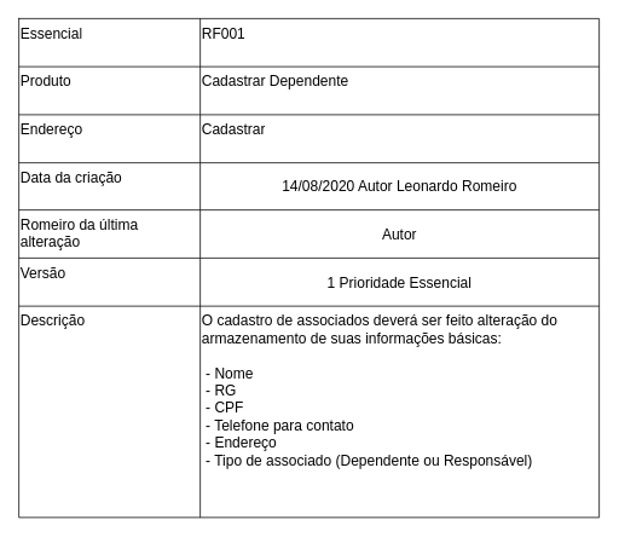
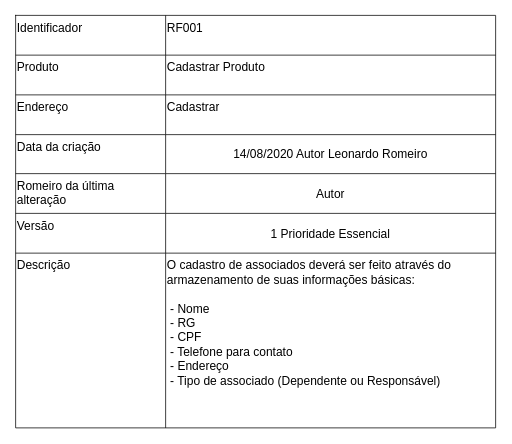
  <mxCell id="0" />
  <mxCell id="1" parent="0" />
  <mxCell id="2" value="" style="shape=table;startSize=0;container=1;collapsible=0;childLayout=tableLayout;fontSize=16;" vertex="1" parent="1"><mxGeometry x="20" y="20" width="640" height="550" as="geometry" /></mxCell>
  <mxCell id="3" style="shape=tableRow;horizontal=0;startSize=0;swimlaneHead=0;swimlaneBody=0;strokeColor=inherit;top=0;left=0;bottom=0;right=0;collapsible=0;dropTarget=0;fillColor=none;points=[[0,0.5],[1,0.5]];portConstraint=eastwest;fontSize=16;" vertex="1" parent="2"><mxGeometry width="640" height="53" as="geometry" /></mxCell>
- <mxCell id="4" value="Essencial" style="shape=partialRectangle;html=1;whiteSpace=wrap;connectable=0;strokeColor=inherit;overflow=hidden;fillColor=none;top=0;left=0;bottom=0;right=0;pointerEvents=1;fontSize=16;align=left;verticalAlign=top;" vertex="1" parent="3"><mxGeometry width="200" height="53" as="geometry"><mxRectangle width="200" height="53" as="alternateBounds" /></mxGeometry></mxCell>
+ <mxCell id="4" value="Identificador" style="shape=partialRectangle;html=1;whiteSpace=wrap;connectable=0;strokeColor=inherit;overflow=hidden;fillColor=none;top=0;left=0;bottom=0;right=0;pointerEvents=1;fontSize=16;align=left;verticalAlign=top;" vertex="1" parent="3"><mxGeometry width="200" height="53" as="geometry"><mxRectangle width="200" height="53" as="alternateBounds" /></mxGeometry></mxCell>
  <mxCell id="5" value="RF001" style="shape=partialRectangle;html=1;whiteSpace=wrap;connectable=0;strokeColor=inherit;overflow=hidden;fillColor=none;top=0;left=0;bottom=0;right=0;pointerEvents=1;fontSize=16;align=left;verticalAlign=top;" vertex="1" parent="3"><mxGeometry x="200" width="440" height="53" as="geometry"><mxRectangle width="440" height="53" as="alternateBounds" /></mxGeometry></mxCell>
  <mxCell id="6" style="shape=tableRow;horizontal=0;startSize=0;swimlaneHead=0;swimlaneBody=0;strokeColor=inherit;top=0;left=0;bottom=0;right=0;collapsible=0;dropTarget=0;fillColor=none;points=[[0,0.5],[1,0.5]];portConstraint=eastwest;fontSize=16;" vertex="1" parent="2"><mxGeometry y="53" width="640" height="53" as="geometry" /></mxCell>
  <mxCell id="7" value="Produto" style="shape=partialRectangle;html=1;whiteSpace=wrap;connectable=0;strokeColor=inherit;overflow=hidden;fillColor=none;top=0;left=0;bottom=0;right=0;pointerEvents=1;fontSize=16;align=left;verticalAlign=top;" vertex="1" parent="6"><mxGeometry width="200" height="53" as="geometry"><mxRectangle width="200" height="53" as="alternateBounds" /></mxGeometry></mxCell>
- <mxCell id="8" value="Cadastrar Dependente" style="shape=partialRectangle;html=1;whiteSpace=wrap;connectable=0;strokeColor=inherit;overflow=hidden;fillColor=none;top=0;left=0;bottom=0;right=0;pointerEvents=1;fontSize=16;align=left;verticalAlign=top;" vertex="1" parent="6"><mxGeometry x="200" width="440" height="53" as="geometry"><mxRectangle width="440" height="53" as="alternateBounds" /></mxGeometry></mxCell>
+ <mxCell id="8" value="Cadastrar Produto" style="shape=partialRectangle;html=1;whiteSpace=wrap;connectable=0;strokeColor=inherit;overflow=hidden;fillColor=none;top=0;left=0;bottom=0;right=0;pointerEvents=1;fontSize=16;align=left;verticalAlign=top;" vertex="1" parent="6"><mxGeometry x="200" width="440" height="53" as="geometry"><mxRectangle width="440" height="53" as="alternateBounds" /></mxGeometry></mxCell>
  <mxCell id="9" style="shape=tableRow;horizontal=0;startSize=0;swimlaneHead=0;swimlaneBody=0;strokeColor=inherit;top=0;left=0;bottom=0;right=0;collapsible=0;dropTarget=0;fillColor=none;points=[[0,0.5],[1,0.5]];portConstraint=eastwest;fontSize=16;" vertex="1" parent="2"><mxGeometry y="106" width="640" height="53" as="geometry" /></mxCell>
  <mxCell id="10" value="Endereço" style="shape=partialRectangle;html=1;whiteSpace=wrap;connectable=0;strokeColor=inherit;overflow=hidden;fillColor=none;top=0;left=0;bottom=0;right=0;pointerEvents=1;fontSize=16;align=left;verticalAlign=top;" vertex="1" parent="9"><mxGeometry width="200" height="53" as="geometry"><mxRectangle width="200" height="53" as="alternateBounds" /></mxGeometry></mxCell>
  <mxCell id="11" value="&lt;span style=&quot;margin: 0px; padding: 0px; user-select: text; -webkit-user-drag: none; -webkit-tap-highlight-color: transparent;&quot; class=&quot;NormalTextRun SCXW47150359 BCX8&quot;&gt;Cadastrar&lt;/span&gt;&lt;span style=&quot;margin: 0px; padding: 0px; user-select: text; -webkit-user-drag: none; -webkit-tap-highlight-color: transparent; background-color: rgb(255, 255, 255); font-size: 11pt; line-height: 19.425px; font-family: Calibri, Calibri_EmbeddedFont, Calibri_MSFontService, sans-serif; font-variant-ligatures: none !important;&quot; class=&quot;TextRun SCXW47150359 BCX8&quot; lang=&quot;PT-BR&quot; data-contrast=&quot;auto&quot;&gt;&lt;/span&gt;&lt;span style=&quot;margin: 0px; padding: 0px; user-select: text; -webkit-user-drag: none; -webkit-tap-highlight-color: transparent; background-color: rgb(255, 255, 255); font-size: 11pt; line-height: 19.425px; font-family: Calibri, Calibri_EmbeddedFont, Calibri_MSFontService, sans-serif;&quot; data-ccp-props=&quot;{&amp;quot;201341983&amp;quot;:0,&amp;quot;335559740&amp;quot;:259}&quot; class=&quot;EOP SCXW47150359 BCX8&quot;&gt;&amp;nbsp;&lt;/span&gt;" style="shape=partialRectangle;html=1;whiteSpace=wrap;connectable=0;strokeColor=inherit;overflow=hidden;fillColor=none;top=0;left=0;bottom=0;right=0;pointerEvents=1;fontSize=16;align=left;verticalAlign=top;" vertex="1" parent="9"><mxGeometry x="200" width="440" height="53" as="geometry"><mxRectangle width="440" height="53" as="alternateBounds" /></mxGeometry></mxCell>
  <mxCell id="12" style="shape=tableRow;horizontal=0;startSize=0;swimlaneHead=0;swimlaneBody=0;strokeColor=inherit;top=0;left=0;bottom=0;right=0;collapsible=0;dropTarget=0;fillColor=none;points=[[0,0.5],[1,0.5]];portConstraint=eastwest;fontSize=16;" vertex="1" parent="2"><mxGeometry y="159" width="640" height="52" as="geometry" /></mxCell>
  <mxCell id="13" value="Data da criação" style="shape=partialRectangle;html=1;whiteSpace=wrap;connectable=0;strokeColor=inherit;overflow=hidden;fillColor=none;top=0;left=0;bottom=0;right=0;pointerEvents=1;fontSize=16;align=left;verticalAlign=top;" vertex="1" parent="12"><mxGeometry width="200" height="52" as="geometry"><mxRectangle width="200" height="52" as="alternateBounds" /></mxGeometry></mxCell>
  <mxCell id="14" value="14/08/2020 Autor Leonardo Romeiro" style="shape=partialRectangle;html=1;whiteSpace=wrap;connectable=0;strokeColor=inherit;overflow=hidden;fillColor=none;top=0;left=0;bottom=0;right=0;pointerEvents=1;fontSize=16;" vertex="1" parent="12"><mxGeometry x="200" width="440" height="52" as="geometry"><mxRectangle width="440" height="52" as="alternateBounds" /></mxGeometry></mxCell>
  <mxCell id="15" value="" style="shape=tableRow;horizontal=0;startSize=0;swimlaneHead=0;swimlaneBody=0;strokeColor=inherit;top=0;left=0;bottom=0;right=0;collapsible=0;dropTarget=0;fillColor=none;points=[[0,0.5],[1,0.5]];portConstraint=eastwest;fontSize=16;" vertex="1" parent="2"><mxGeometry y="211" width="640" height="53" as="geometry" /></mxCell>
  <mxCell id="16" value="Romeiro da última alteração" style="shape=partialRectangle;html=1;whiteSpace=wrap;connectable=0;strokeColor=inherit;overflow=hidden;fillColor=none;top=0;left=0;bottom=0;right=0;pointerEvents=1;fontSize=16;align=left;verticalAlign=top;" vertex="1" parent="15"><mxGeometry width="200" height="53" as="geometry"><mxRectangle width="200" height="53" as="alternateBounds" /></mxGeometry></mxCell>
  <mxCell id="17" value="Autor" style="shape=partialRectangle;html=1;whiteSpace=wrap;connectable=0;strokeColor=inherit;overflow=hidden;fillColor=none;top=0;left=0;bottom=0;right=0;pointerEvents=1;fontSize=16;" vertex="1" parent="15"><mxGeometry x="200" width="440" height="53" as="geometry"><mxRectangle width="440" height="53" as="alternateBounds" /></mxGeometry></mxCell>
  <mxCell id="18" value="" style="shape=tableRow;horizontal=0;startSize=0;swimlaneHead=0;swimlaneBody=0;strokeColor=inherit;top=0;left=0;bottom=0;right=0;collapsible=0;dropTarget=0;fillColor=none;points=[[0,0.5],[1,0.5]];portConstraint=eastwest;fontSize=16;" vertex="1" parent="2"><mxGeometry y="264" width="640" height="53" as="geometry" /></mxCell>
  <mxCell id="19" value="Versão" style="shape=partialRectangle;html=1;whiteSpace=wrap;connectable=0;strokeColor=inherit;overflow=hidden;fillColor=none;top=0;left=0;bottom=0;right=0;pointerEvents=1;fontSize=16;align=left;verticalAlign=top;" vertex="1" parent="18"><mxGeometry width="200" height="53" as="geometry"><mxRectangle width="200" height="53" as="alternateBounds" /></mxGeometry></mxCell>
  <mxCell id="20" value="1 Prioridade Essencial" style="shape=partialRectangle;html=1;whiteSpace=wrap;connectable=0;strokeColor=inherit;overflow=hidden;fillColor=none;top=0;left=0;bottom=0;right=0;pointerEvents=1;fontSize=16;" vertex="1" parent="18"><mxGeometry x="200" width="440" height="53" as="geometry"><mxRectangle width="440" height="53" as="alternateBounds" /></mxGeometry></mxCell>
  <mxCell id="21" value="" style="shape=tableRow;horizontal=0;startSize=0;swimlaneHead=0;swimlaneBody=0;strokeColor=inherit;top=0;left=0;bottom=0;right=0;collapsible=0;dropTarget=0;fillColor=none;points=[[0,0.5],[1,0.5]];portConstraint=eastwest;fontSize=16;" vertex="1" parent="2"><mxGeometry y="317" width="640" height="233" as="geometry" /></mxCell>
  <mxCell id="22" value="Descrição" style="shape=partialRectangle;html=1;whiteSpace=wrap;connectable=0;strokeColor=inherit;overflow=hidden;fillColor=none;top=0;left=0;bottom=0;right=0;pointerEvents=1;fontSize=16;align=left;verticalAlign=top;" vertex="1" parent="21"><mxGeometry width="200" height="233" as="geometry"><mxRectangle width="200" height="233" as="alternateBounds" /></mxGeometry></mxCell>
- <mxCell id="23" value="O cadastro de associados deverá ser feito alteração do armazenamento de suas informações básicas:&lt;br&gt;&lt;br&gt;&amp;nbsp;- Nome &lt;br&gt;&amp;nbsp;- RG &lt;br&gt;&amp;nbsp;- CPF &lt;br&gt;&amp;nbsp;- Telefone para contato &lt;br&gt;&amp;nbsp;- Endereço &lt;br&gt;&amp;nbsp;- Tipo de associado (Dependente ou Responsável)" style="shape=partialRectangle;html=1;whiteSpace=wrap;connectable=0;strokeColor=inherit;overflow=hidden;fillColor=none;top=0;left=0;bottom=0;right=0;pointerEvents=1;fontSize=16;align=left;verticalAlign=top;" vertex="1" parent="21"><mxGeometry x="200" width="440" height="233" as="geometry"><mxRectangle width="440" height="233" as="alternateBounds" /></mxGeometry></mxCell>
+ <mxCell id="23" value="O cadastro de associados deverá ser feito através do armazenamento de suas informações básicas:&lt;br&gt;&lt;br&gt;&amp;nbsp;- Nome &lt;br&gt;&amp;nbsp;- RG &lt;br&gt;&amp;nbsp;- CPF &lt;br&gt;&amp;nbsp;- Telefone para contato &lt;br&gt;&amp;nbsp;- Endereço &lt;br&gt;&amp;nbsp;- Tipo de associado (Dependente ou Responsável)" style="shape=partialRectangle;html=1;whiteSpace=wrap;connectable=0;strokeColor=inherit;overflow=hidden;fillColor=none;top=0;left=0;bottom=0;right=0;pointerEvents=1;fontSize=16;align=left;verticalAlign=top;" vertex="1" parent="21"><mxGeometry x="200" width="440" height="233" as="geometry"><mxRectangle width="440" height="233" as="alternateBounds" /></mxGeometry></mxCell>
